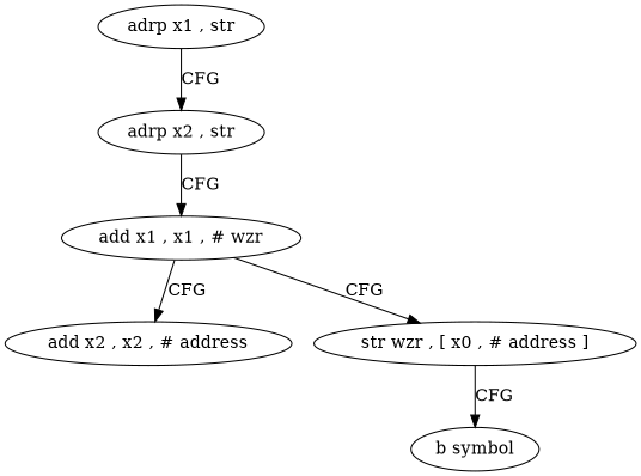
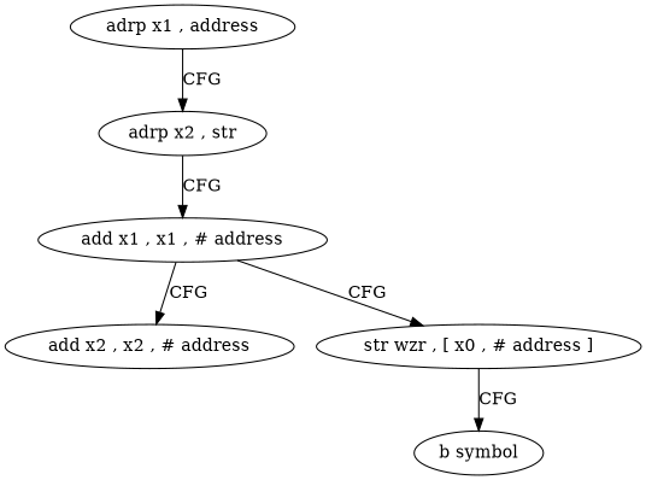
  digraph {
-   n1 [label="adrp x1 , str"]
+   n1 [label="adrp x1 , address"]
    n2 [label="adrp x2 , str"]
-   n3 [label="add x1 , x1 , # wzr"]
+   n3 [label="add x1 , x1 , # address"]
    n4 [label="add x2 , x2 , # address"]
    n5 [label="str wzr , [ x0 , # address ]"]
    n6 [label="b symbol"]
    n1 -> n2 [label=CFG]
    n2 -> n3 [label=CFG]
    n3 -> n4 [label=CFG]
    n3 -> n5 [label=CFG]
    n5 -> n6 [label=CFG]
  }
